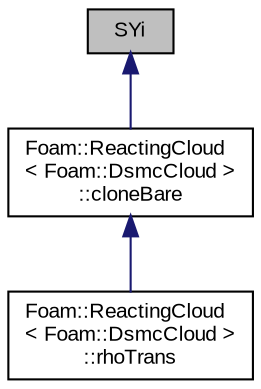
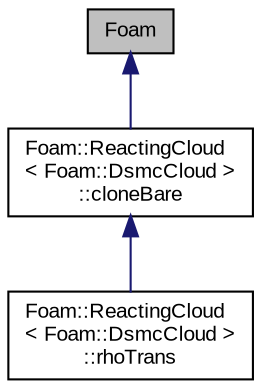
  digraph {
    fontname="Liberation Sans"
    rankdir=TB
    node [color=black fontname="Liberation Sans" fontsize=10 shape=record]
    edge [color=midnightblue dir=back fontname="Liberation Sans" fontsize=10 labelfontname=FreeSans labelfontsize=10 style=solid]
-   n1 [fillcolor=grey75 fontcolor=black height=0.2 label=SYi style=filled width=0.4]
+   n1 [fillcolor=grey75 fontcolor=black height=0.2 label=Foam style=filled width=0.4]
    n2 [height=0.2 label="Foam::ReactingCloud\l\< Foam::DsmcCloud \>\l::cloneBare" width=0.4]
    n3 [height=0.2 label="Foam::ReactingCloud\l\< Foam::DsmcCloud \>\l::rhoTrans" width=0.4]
    n1 -> n2
    n2 -> n3
  }
